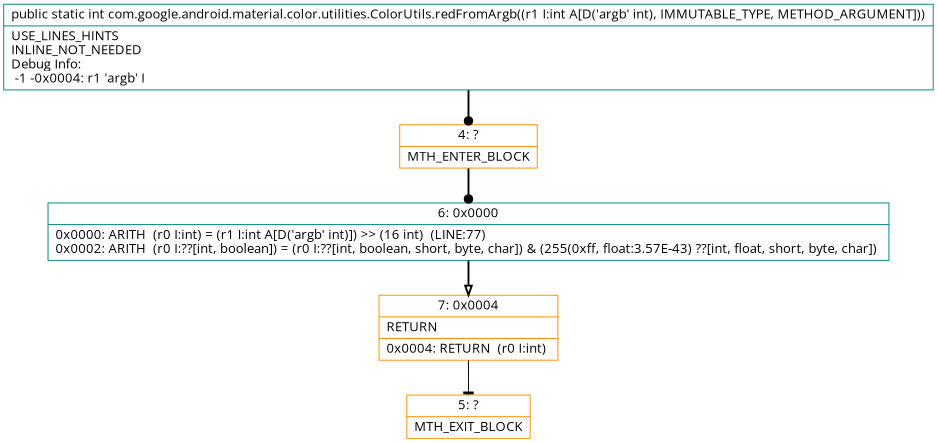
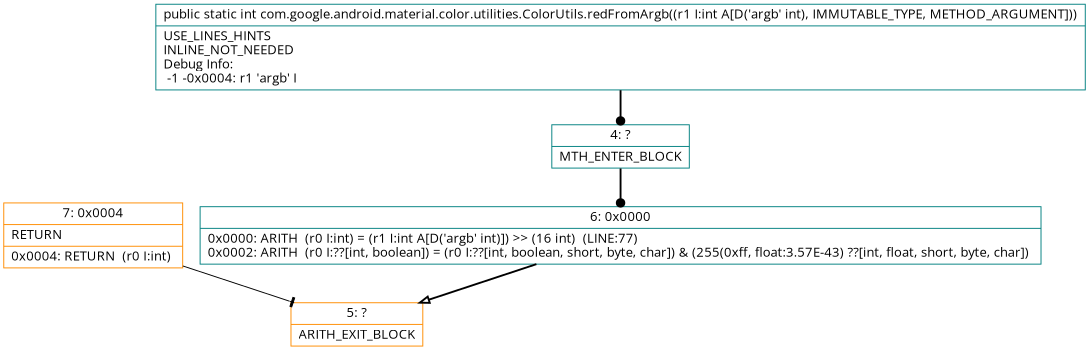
  digraph {
    fontname="Open Sans"
    node [color=teal fontname="Open Sans" shape=record]
    edge [arrowhead=dot fontname="Open Sans" style=bold]
-   n1 [color=darkorange label="{4\:\ ?|MTH_ENTER_BLOCK\l}"]
+   n1 [label="{4\:\ ?|MTH_ENTER_BLOCK\l}"]
    n2 [label="{6\:\ 0x0000|0x0000: ARITH  (r0 I:int) = (r1 I:int A[D('argb' int)]) \>\> (16 int)  (LINE:77)\l0x0002: ARITH  (r0 I:??[int, boolean]) = (r0 I:??[int, boolean, short, byte, char]) & (255(0xff, float:3.57E\-43) ??[int, float, short, byte, char]) \l}"]
    n3 [color=darkorange label="{7\:\ 0x0004|RETURN\l|0x0004: RETURN  (r0 I:int) \l}"]
-   n4 [color=darkorange label="{5\:\ ?|MTH_EXIT_BLOCK\l}"]
+   n4 [color=darkorange label="{5\:\ ?|ARITH_EXIT_BLOCK\l}"]
    n5 [label="{public static int com.google.android.material.color.utilities.ColorUtils.redFromArgb((r1 I:int A[D('argb' int), IMMUTABLE_TYPE, METHOD_ARGUMENT]))  | USE_LINES_HINTS\lINLINE_NOT_NEEDED\lDebug Info:\l  \-1 \-0x0004: r1 'argb' I\l}"]
    n1 -> n2
-   n2 -> n3 [arrowhead=onormal]
+   n2 -> n4 [arrowhead=onormal]
    n3 -> n4 [arrowhead=tee style=solid]
    n5 -> n1
  }
